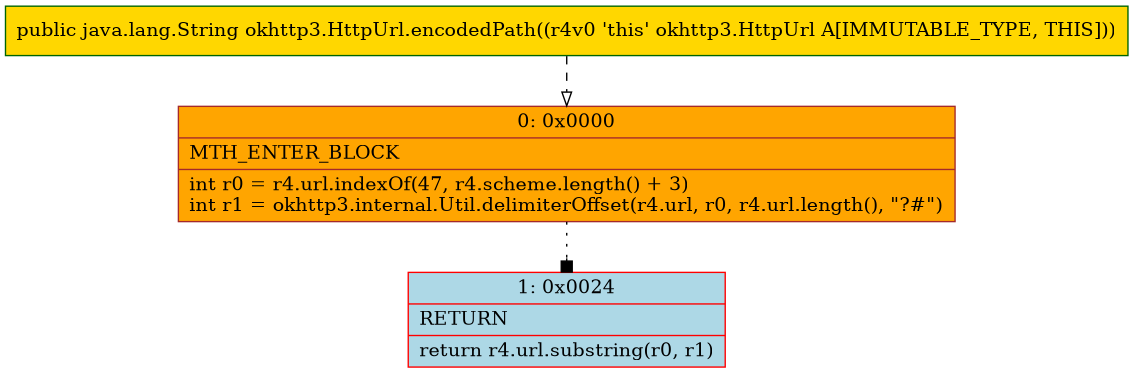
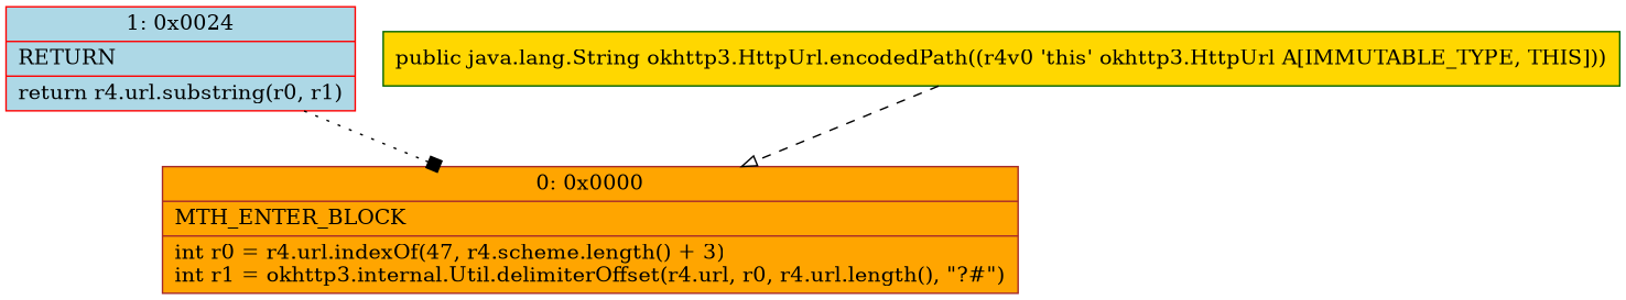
  digraph {
    node [shape=record style=filled]
    n1 [label="{0\:\ 0x0000|MTH_ENTER_BLOCK\l|int r0 = r4.url.indexOf(47, r4.scheme.length() + 3)\lint r1 = okhttp3.internal.Util.delimiterOffset(r4.url, r0, r4.url.length(), \"?#\")\l}" fillcolor=orange color=brown]
    n2 [label="{1\:\ 0x0024|RETURN\l|return r4.url.substring(r0, r1)\l}" fillcolor=lightblue color=red]
    n3 [label="{public java.lang.String okhttp3.HttpUrl.encodedPath((r4v0 'this' okhttp3.HttpUrl A[IMMUTABLE_TYPE, THIS])) }" fillcolor=gold color=darkgreen]
-   n1 -> n2 [style=dotted arrowhead=box]
+   n2 -> n1 [style=dotted arrowhead=box]
    n3 -> n1 [style=dashed arrowhead=onormal]
  }
